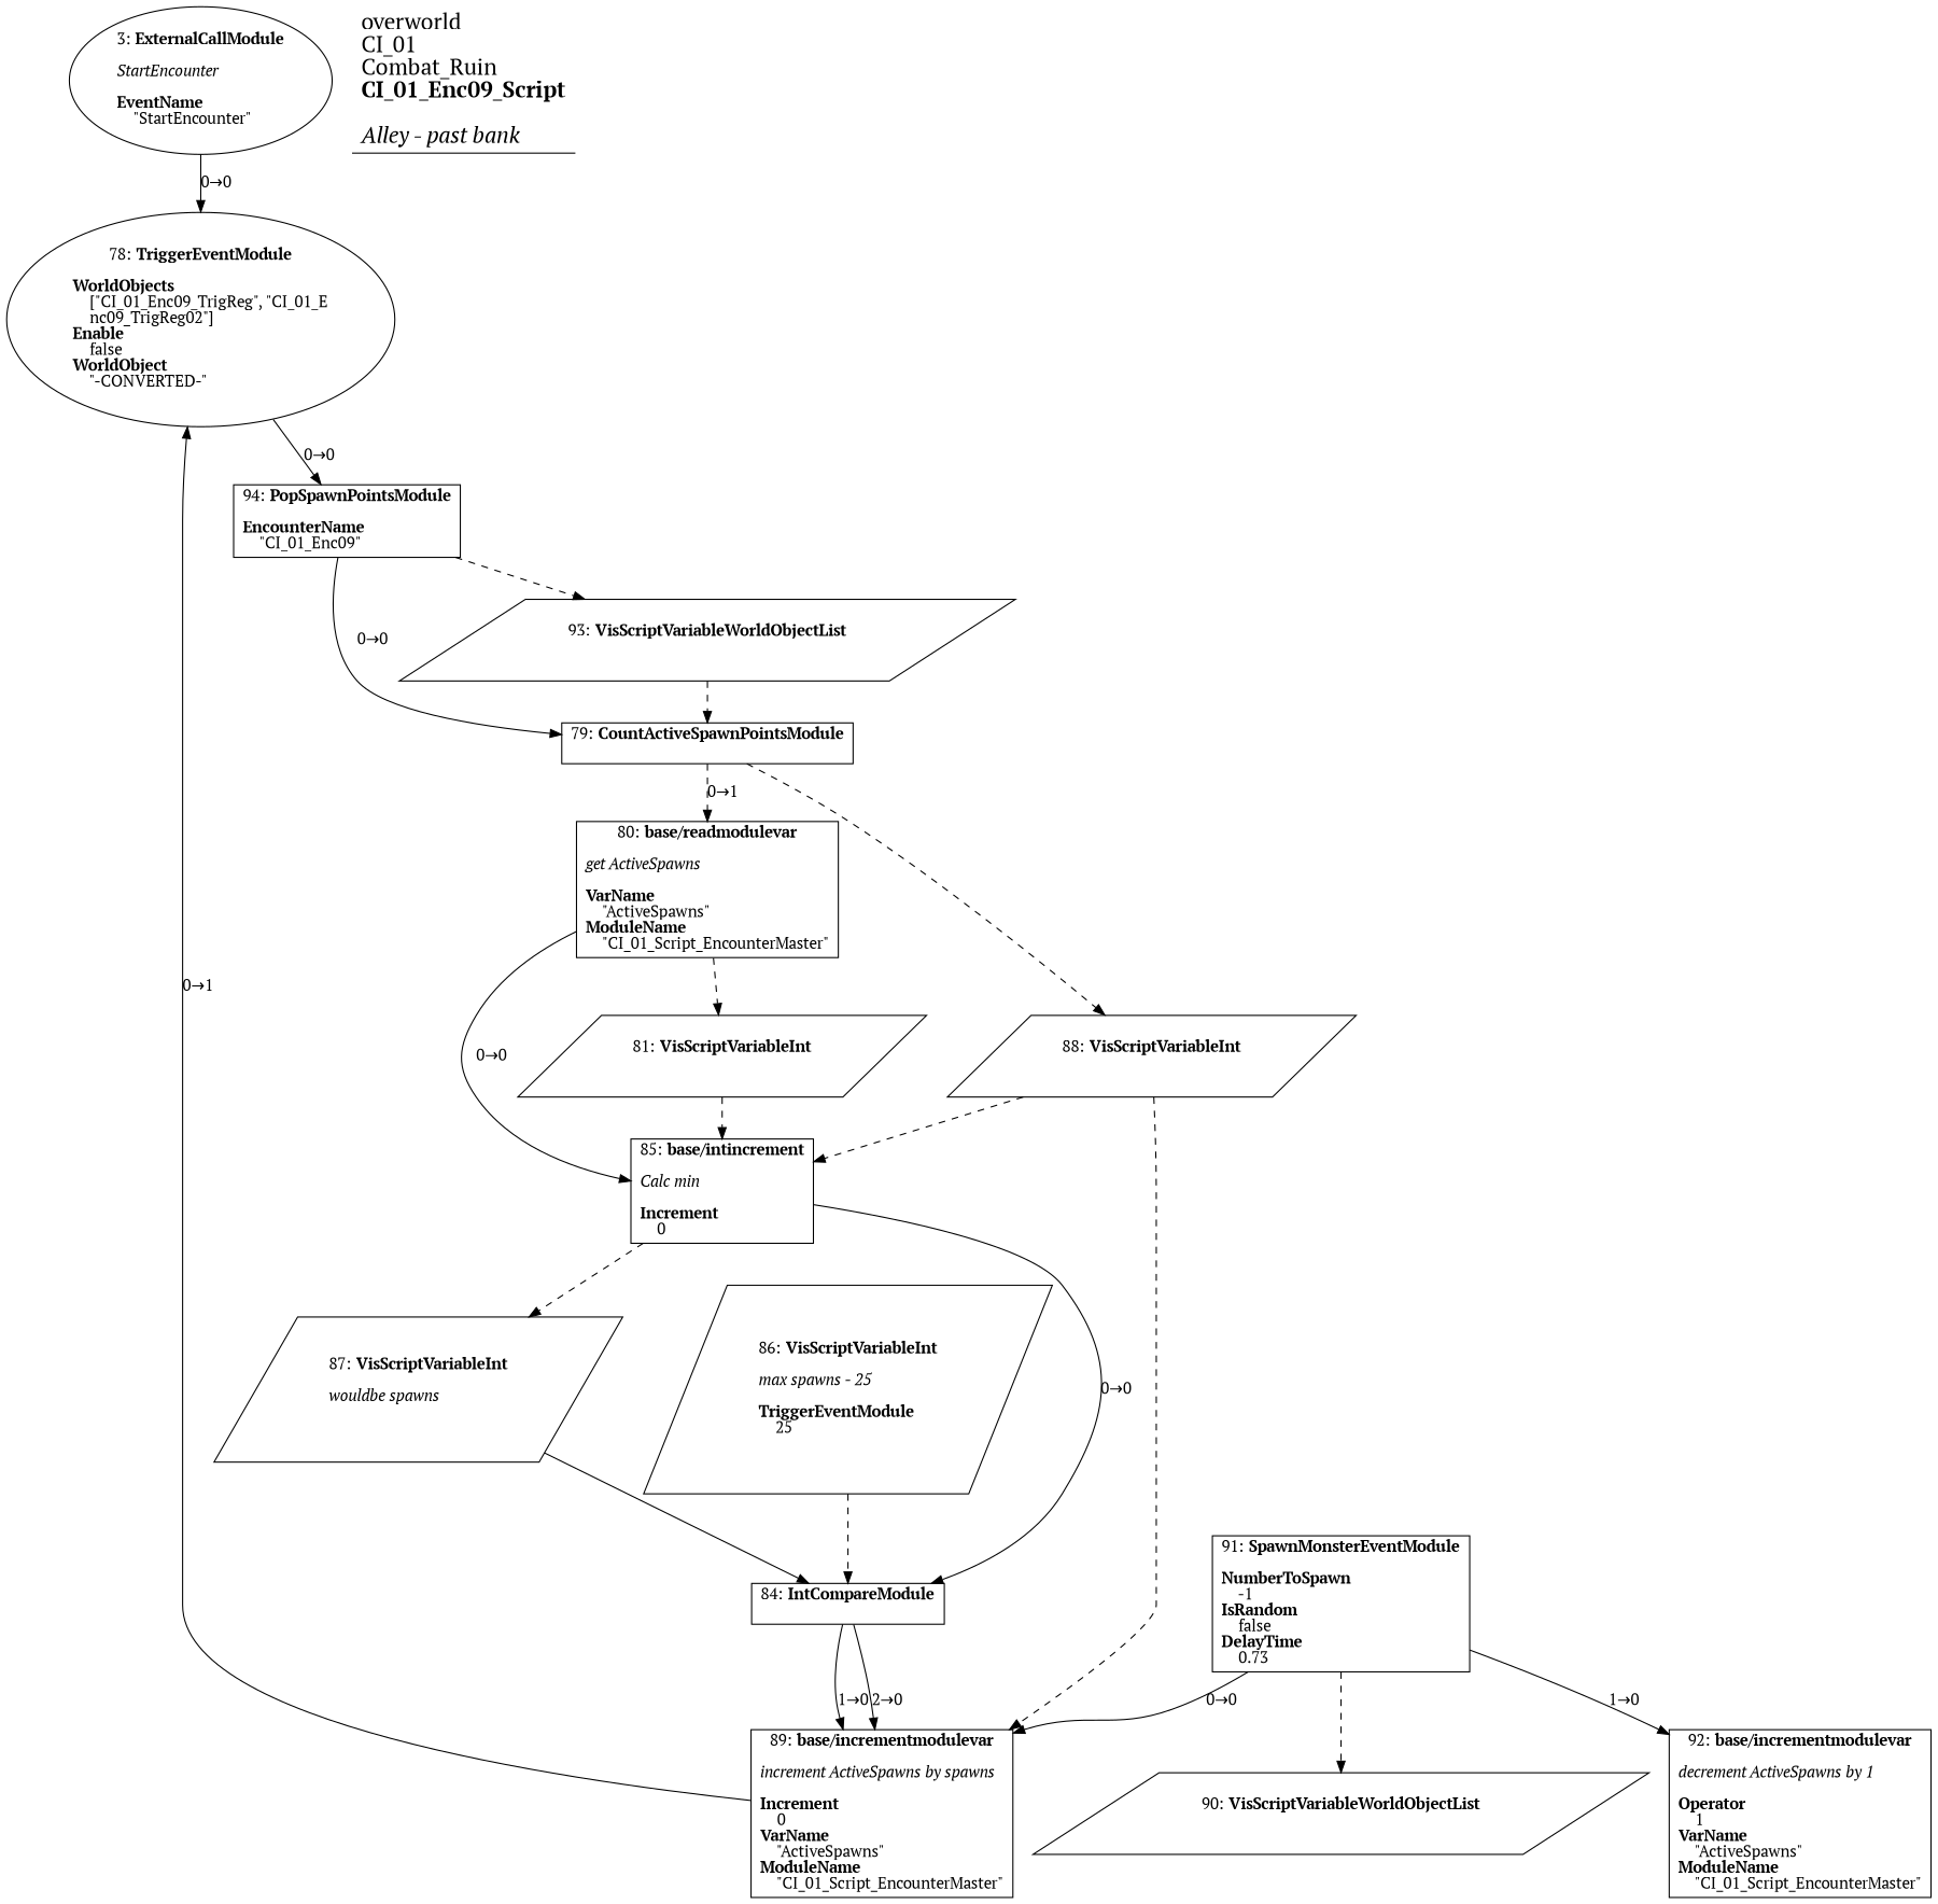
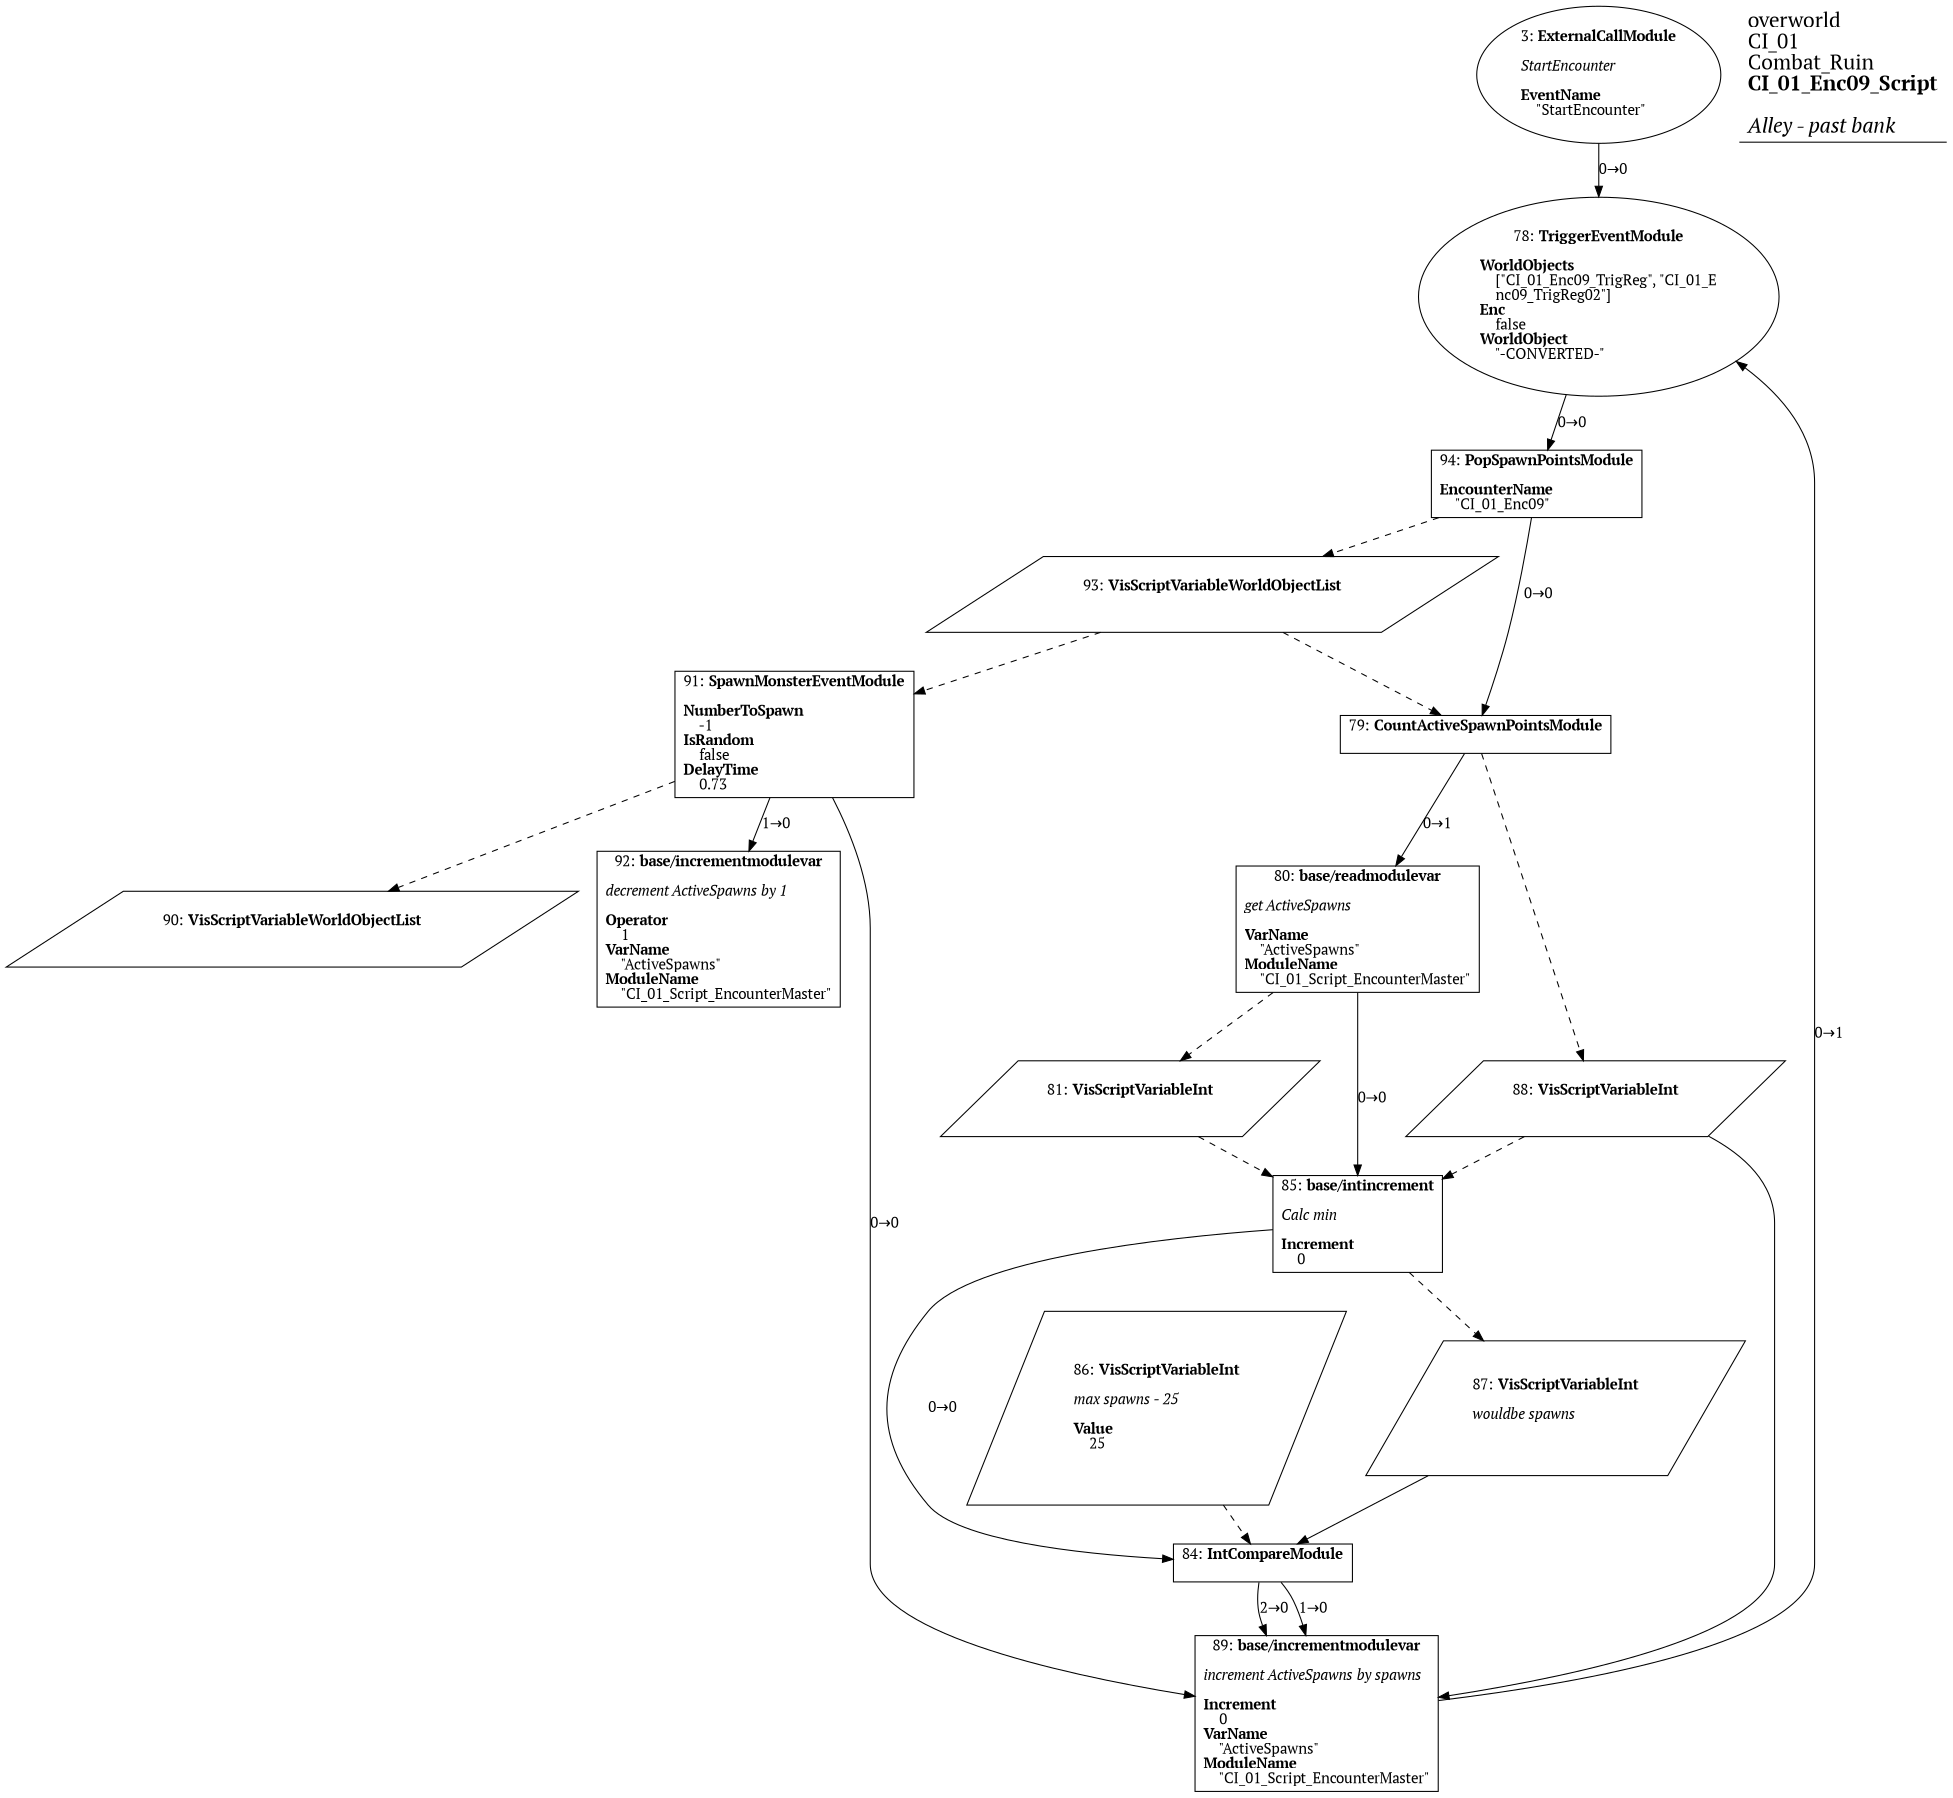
  digraph {
    fontname="PT Serif"
    splines=spline
    node [fontname="PT Serif" shape=box]
    edge [fontname="PT Serif"]
    n1 [label=<3: <b>ExternalCallModule</b><br/><br/><i>StartEncounter<br align="left"/></i><br align="left"/><b>EventName</b><br align="left"/>    &quot;StartEncounter&quot;<br align="left"/>> shape=oval]
-   n2 [label=<78: <b>TriggerEventModule</b><br/><br/><b>WorldObjects</b><br align="left"/>    [&quot;CI_01_Enc09_TrigReg&quot;, &quot;CI_01_E<br align="left"/>    nc09_TrigReg02&quot;]<br align="left"/><b>Enable</b><br align="left"/>    false<br align="left"/><b>WorldObject</b><br align="left"/>    &quot;-CONVERTED-&quot;<br align="left"/>> shape=oval]
+   n2 [label=<78: <b>TriggerEventModule</b><br/><br/><b>WorldObjects</b><br align="left"/>    [&quot;CI_01_Enc09_TrigReg&quot;, &quot;CI_01_E<br align="left"/>    nc09_TrigReg02&quot;]<br align="left"/><b>Enc</b><br align="left"/>    false<br align="left"/><b>WorldObject</b><br align="left"/>    &quot;-CONVERTED-&quot;<br align="left"/>> shape=oval]
    n3 [label=<94: <b>PopSpawnPointsModule</b><br/><br/><b>EncounterName</b><br align="left"/>    &quot;CI_01_Enc09&quot;<br align="left"/>>]
    n4 [label=<79: <b>CountActiveSpawnPointsModule</b><br/><br/>>]
    n5 [label=<93: <b>VisScriptVariableWorldObjectList</b><br/><br/>> shape=parallelogram]
    n6 [label=<80: <b>base/readmodulevar</b><br/><br/><i>get ActiveSpawns<br align="left"/></i><br align="left"/><b>VarName</b><br align="left"/>    &quot;ActiveSpawns&quot;<br align="left"/><b>ModuleName</b><br align="left"/>    &quot;CI_01_Script_EncounterMaster&quot;<br align="left"/>>]
    n7 [label=<88: <b>VisScriptVariableInt</b><br/><br/>> shape=parallelogram]
    n8 [label=<91: <b>SpawnMonsterEventModule</b><br/><br/><b>NumberToSpawn</b><br align="left"/>    -1<br align="left"/><b>IsRandom</b><br align="left"/>    false<br align="left"/><b>DelayTime</b><br align="left"/>    0.73<br align="left"/>>]
    n9 [label=<85: <b>base/intincrement</b><br/><br/><i>Calc min<br align="left"/></i><br align="left"/><b>Increment</b><br align="left"/>    0<br align="left"/>>]
    n10 [label=<81: <b>VisScriptVariableInt</b><br/><br/>> shape=parallelogram]
    n11 [label=<89: <b>base/incrementmodulevar</b><br/><br/><i>increment ActiveSpawns by spawns<br align="left"/></i><br align="left"/><b>Increment</b><br align="left"/>    0<br align="left"/><b>VarName</b><br align="left"/>    &quot;ActiveSpawns&quot;<br align="left"/><b>ModuleName</b><br align="left"/>    &quot;CI_01_Script_EncounterMaster&quot;<br align="left"/>>]
    n12 [label=<84: <b>IntCompareModule</b><br/><br/>>]
    n13 [label=<87: <b>VisScriptVariableInt</b><br/><br/><i>wouldbe spawns<br align="left"/></i><br align="left"/>> shape=parallelogram]
    n14 [label=<90: <b>VisScriptVariableWorldObjectList</b><br/><br/>> shape=parallelogram]
    n15 [label=<92: <b>base/incrementmodulevar</b><br/><br/><i>decrement ActiveSpawns by 1<br align="left"/></i><br align="left"/><b>Operator</b><br align="left"/>    1<br align="left"/><b>VarName</b><br align="left"/>    &quot;ActiveSpawns&quot;<br align="left"/><b>ModuleName</b><br align="left"/>    &quot;CI_01_Script_EncounterMaster&quot;<br align="left"/>>]
-   n16 [label=<86: <b>VisScriptVariableInt</b><br/><br/><i>max spawns - 25<br align="left"/></i><br align="left"/><b>TriggerEventModule</b><br align="left"/>    25<br align="left"/>> shape=parallelogram]
+   n16 [label=<86: <b>VisScriptVariableInt</b><br/><br/><i>max spawns - 25<br align="left"/></i><br align="left"/><b>Value</b><br align="left"/>    25<br align="left"/>> shape=parallelogram]
    n17 [label=<<font point-size="20">overworld<br align="left"/>CI_01<br align="left"/>Combat_Ruin<br align="left"/><b>CI_01_Enc09_Script</b><br align="left"/><br/><i>Alley - past bank</i><br align="left"/></font>> shape=underline]
    n1 -> n2 [label="0→0"]
    n2 -> n3 [label="0→0"]
    n3 -> n4 [label="0→0"]
    n3 -> n5 [style=dashed]
-   n4 -> n6 [label="0→1" style=dashed]
+   n4 -> n6 [label="0→1"]
    n4 -> n7 [style=dashed]
    n5 -> n4 [style=dashed]
+   n5 -> n8 [style=dashed]
    n6 -> n9 [label="0→0"]
    n6 -> n10 [style=dashed]
    n7 -> n9 [style=dashed]
-   n7 -> n11 [style=dashed]
+   n7 -> n11 [style=solid]
    n8 -> n11 [label="0→0"]
    n8 -> n14 [style=dashed]
    n8 -> n15 [label="1→0"]
    n9 -> n12 [label="0→0"]
    n9 -> n13 [style=dashed]
    n10 -> n9 [style=dashed]
    n11 -> n2 [label="0→1"]
    n12 -> n11 [label="1→0"]
    n12 -> n11 [label="2→0"]
    n13 -> n12 [style=solid]
    n16 -> n12 [style=dashed]
  }
